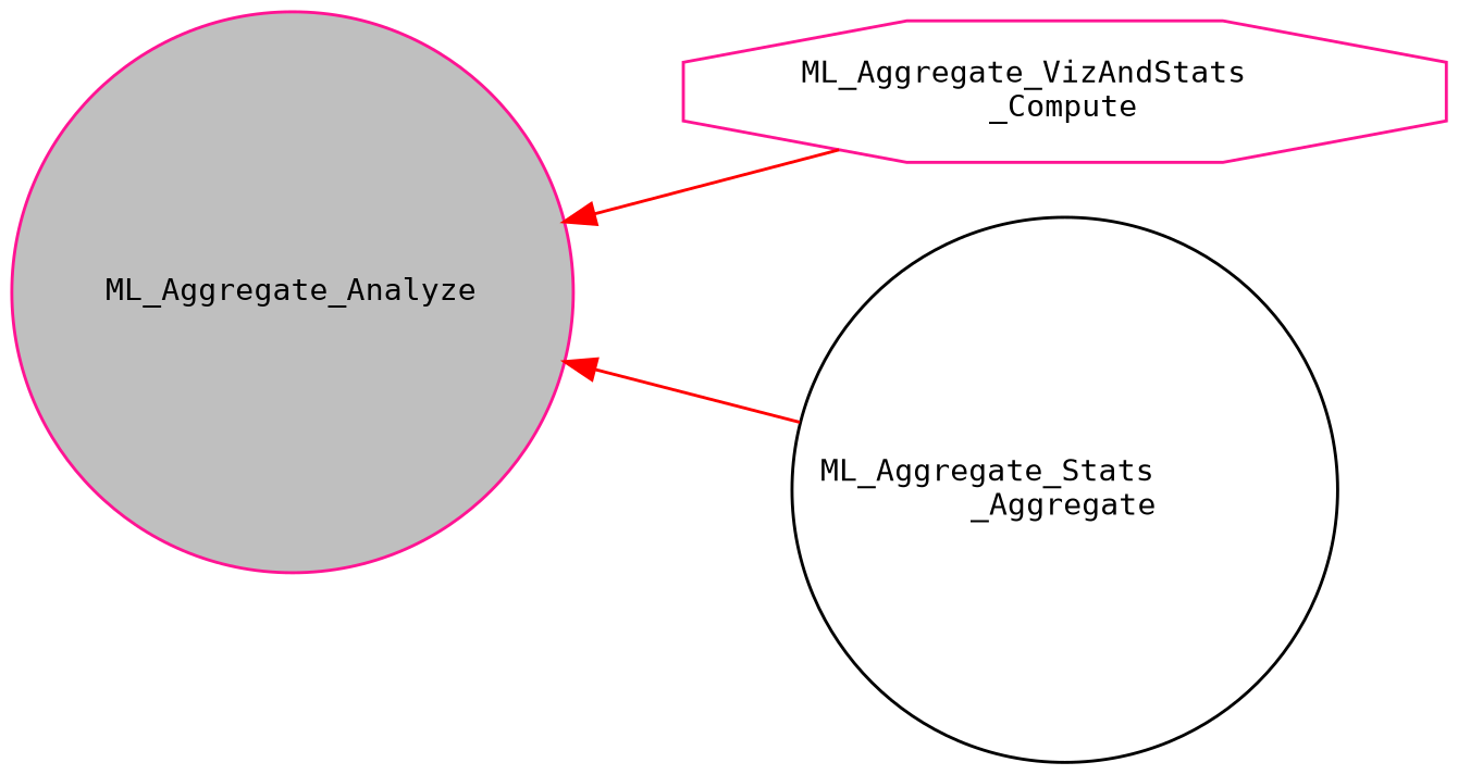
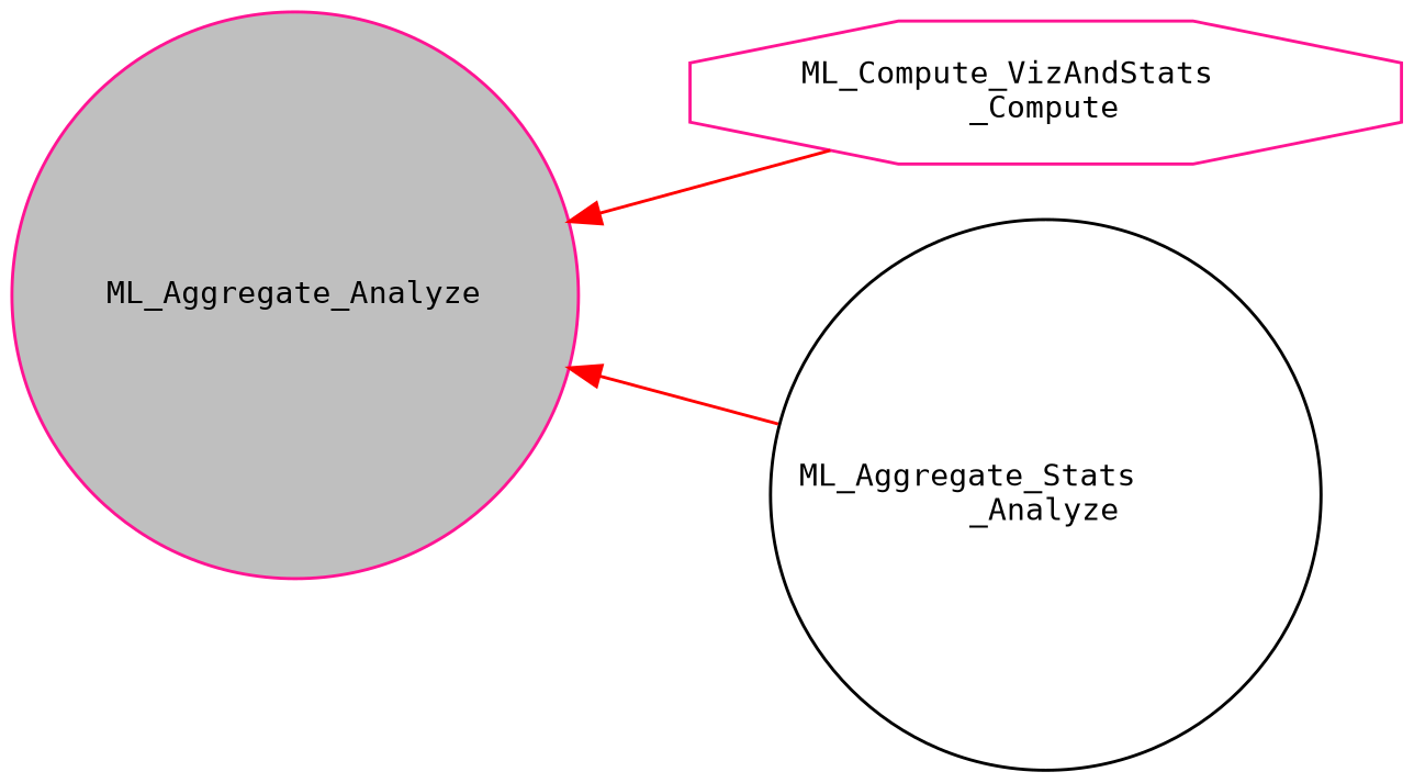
  digraph {
    fontname="DejaVu Sans Mono"
    rankdir=LR
    node [color=deeppink fillcolor=white fontname="DejaVu Sans Mono" fontsize=10 shape=circle style=filled]
    edge [color=red dir=back fontname="DejaVu Sans Mono" fontsize=10 labelfontname=Helvetica labelfontsize=10 style=solid]
    n1 [fillcolor=grey75 fontcolor=black height=0.2 label=ML_Aggregate_Analyze width=0.4]
-   n2 [height=0.2 label="ML_Aggregate_VizAndStats\l_Compute" shape=octagon width=0.4]
-   n3 [color=black height=0.2 label="ML_Aggregate_Stats\l_Aggregate" width=0.4]
+   n2 [height=0.2 label="ML_Compute_VizAndStats\l_Compute" shape=octagon width=0.4]
+   n3 [color=black height=0.2 label="ML_Aggregate_Stats\l_Analyze" width=0.4]
    n1 -> n2
    n1 -> n3
  }
